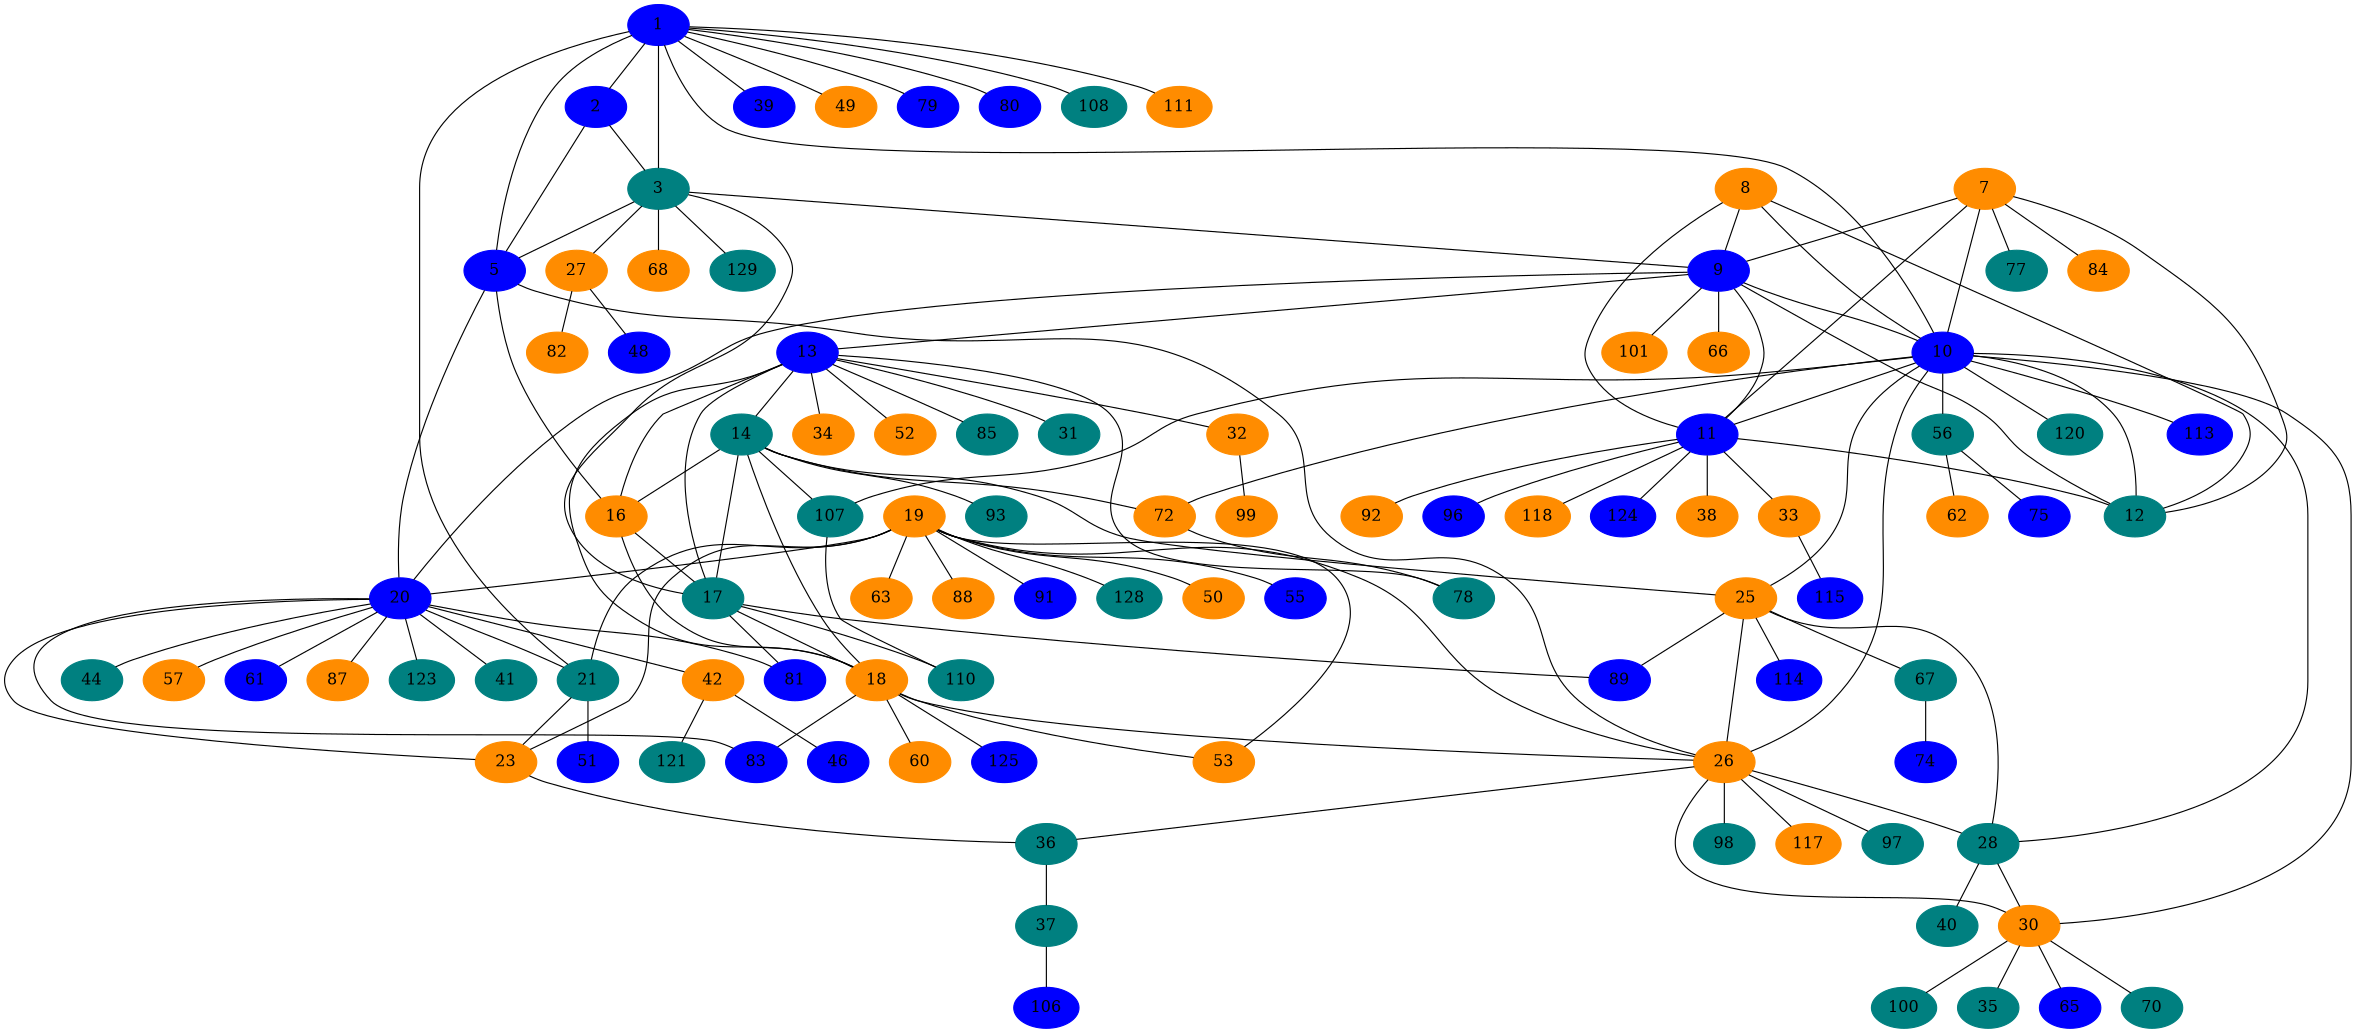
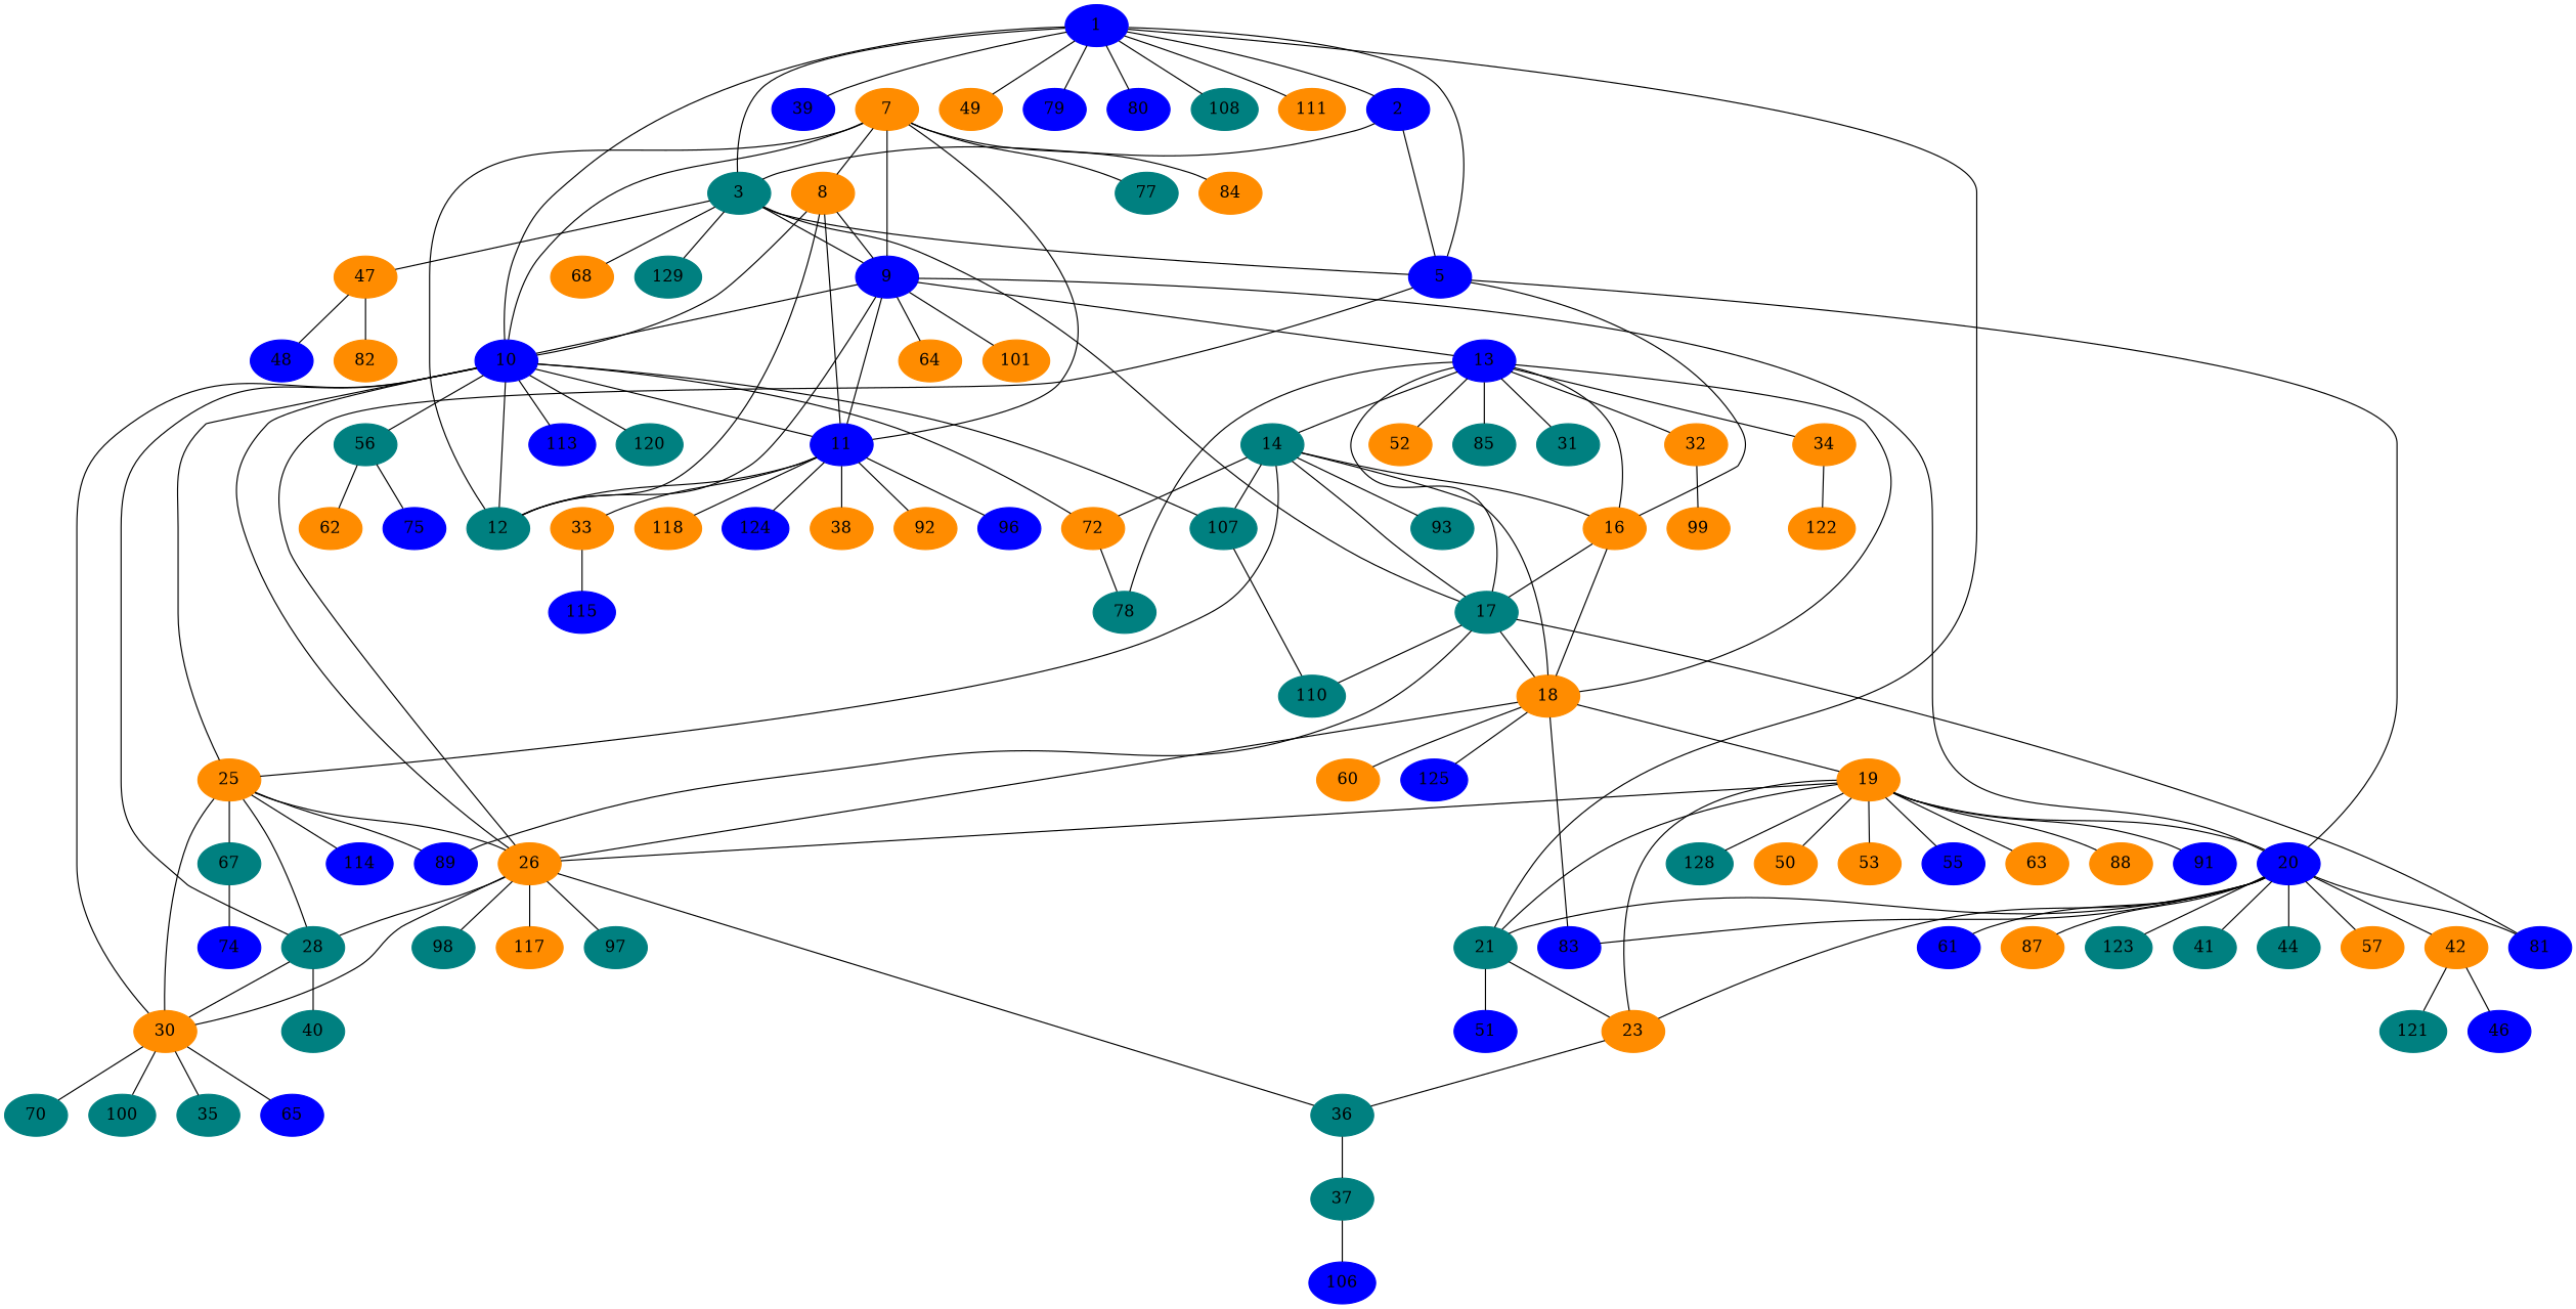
  graph {
    node [color=darkorange style=filled]
    1 [color=blue super="+4"]
    2 [color=blue]
    3 [color=teal super="+6"]
    5 [color=blue]
    10 [color=blue super="+27"]
    21 [color=teal super="+126"]
    39 [color=blue]
    49 [super="+54"]
    79 [color=blue super="+130"]
    80 [color=blue]
    108 [color=teal]
    111
    9 [color=blue super="+119"]
    17 [color=teal super="+112"]
-   47 [label=27]
+   47
    68
    129 [color=teal]
    16 [super="+116"]
    20 [color=blue super="+22"]
    26 [super="+86"]
    11 [color=blue super="+103"]
    12 [color=teal super="+45"]
    25 [super="+29"]
    28 [color=teal super="+127"]
    30 [super="+58"]
    56 [color=teal super="+105"]
    72 [super="+95"]
    107 [color=teal]
    113 [color=blue]
    120 [color=teal]
    23
    51 [color=blue]
    13 [color=blue super="+15"]
-   66
+   66 [label=64]
    101
    18 [super="+73"]
    81 [color=blue]
    89 [color=blue]
    110 [color=teal]
    48 [color=blue super="+71"]
    82
    83 [color=blue]
    41 [color=teal]
    42
    44 [color=teal]
    57
    61 [color=blue]
    87
    123 [color=teal]
    36 [color=teal]
    97 [color=teal]
    98 [color=teal]
    117
    8 [super="+104"]
    7
    77 [color=teal]
    84
    33 [super="+64"]
    38
    92
    96 [color=blue]
    118
    124 [color=blue]
    14 [color=teal super="+109"]
    31 [color=teal]
    32
    34 [super="+69"]
    52
    78 [color=teal]
    85 [color=teal]
    67 [color=teal super="+102"]
    114 [color=blue]
    40 [color=teal]
    35 [color=teal]
    65 [color=blue]
    70 [color=teal]
    100 [color=teal]
    62
    75 [color=blue]
    115 [color=blue]
    93 [color=teal]
    19 [super="+24"]
    60
    125 [color=blue]
    99
+   122
    50
    53
    55 [color=blue super="+94"]
    63
    88
    91 [color=blue]
    128 [color=teal]
    46 [color=blue]
    121 [color=teal]
    37 [color=teal super="+43"]
    74 [color=blue]
    106 [color=blue]
    1 -- 2 [weight=2]
    1 -- 3 [weight=4]
    1 -- 5 [weight=2]
    1 -- 10
    1 -- 21
    1 -- 39
    1 -- 49
    1 -- 79
    1 -- 80
    1 -- 108
    1 -- 111
    2 -- 3 [weight=2]
    2 -- 5
    3 -- 5 [weight=2]
    3 -- 9
    3 -- 17
    3 -- 47
    3 -- 68
    3 -- 129
    5 -- 16
    5 -- 20
    5 -- 26
    10 -- 26
    10 -- 11
    10 -- 12
    10 -- 25 [weight=2]
    10 -- 28
    10 -- 30
    10 -- 56
    10 -- 72
    10 -- 107
    10 -- 113
    10 -- 120
    21 -- 23
    21 -- 51
    9 -- 10
    9 -- 20
    9 -- 11
    9 -- 12
    9 -- 13
    9 -- 66
    9 -- 101
    17 -- 18
    17 -- 81
    17 -- 89
    17 -- 110
    47 -- 48
    47 -- 82
    16 -- 17
    16 -- 18
    20 -- 21 [weight=2]
    20 -- 23 [weight=2]
    20 -- 81
    20 -- 83
    20 -- 41
    20 -- 42
    20 -- 44
    20 -- 57
    20 -- 61
    20 -- 87
    20 -- 123
    26 -- 28
    26 -- 30
    26 -- 36
    26 -- 97
    26 -- 98
    26 -- 117
    11 -- 12
    11 -- 33
    11 -- 38
    11 -- 92
    11 -- 96
    11 -- 118
    11 -- 124
    25 -- 26 [weight=2]
    25 -- 28 [weight=2]
+   25 -- 30 [weight=2]
    25 -- 89
    25 -- 67
    25 -- 114
    28 -- 30
    28 -- 40
    30 -- 35
    30 -- 65
    30 -- 70
    30 -- 100
    56 -- 62
    56 -- 75
    72 -- 78
    107 -- 110
    23 -- 36
    13 -- 17 [weight=2]
    13 -- 16 [weight=2]
    13 -- 18 [weight=2]
    13 -- 14 [weight=2]
    13 -- 31
    13 -- 32
    13 -- 34
    13 -- 52
    13 -- 78
    13 -- 85
    18 -- 26
    18 -- 83
-   18 -- 53
+   18 -- 19
    18 -- 60
    18 -- 125
    42 -- 46
    42 -- 121
    36 -- 37
    8 -- 10
    8 -- 9
    8 -- 11
    8 -- 12
    7 -- 10
    7 -- 9
    7 -- 11
    7 -- 12
+   7 -- 8
    7 -- 77
    7 -- 84
    33 -- 115
    14 -- 17
    14 -- 16
    14 -- 25
    14 -- 72
    14 -- 107
    14 -- 18
    14 -- 93
    32 -- 99
+   34 -- 122
    67 -- 74
    19 -- 21 [weight=2]
    19 -- 20 [weight=4]
    19 -- 26
    19 -- 23 [weight=2]
    19 -- 50
    19 -- 53
    19 -- 55
    19 -- 63
    19 -- 88
    19 -- 91
    19 -- 128
    37 -- 106
  }
